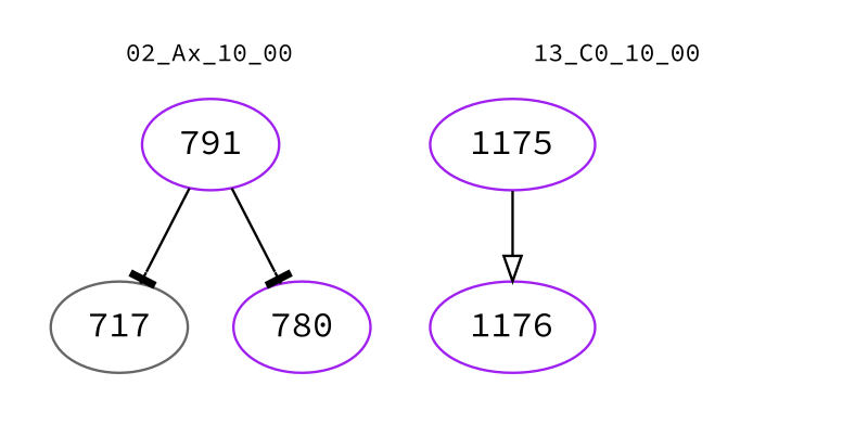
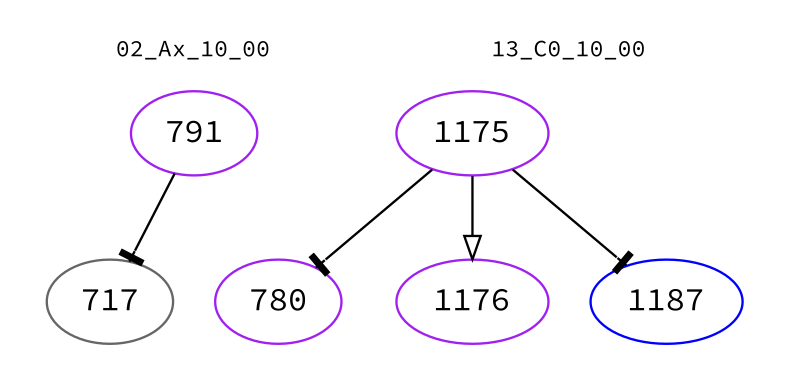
  digraph {
    fontname="Source Code Pro"
    node [color=purple fontname="Source Code Pro"]
    edge [arrowhead=tee color=black fontname="Source Code Pro"]
    n1 [label=791]
    n2 [color=gray40 label=717]
    n3 [label=780]
    n4 [label=1175]
    n5 [label=1176]
+   n6 [color=blue label=1187]
    subgraph cluster_1 {
      color=white
      fontsize=10
      label="02_Ax_10_00"
      n1
      n2
      n3
    }
    subgraph cluster_2 {
      color=white
      fontsize=10
      label="13_C0_10_00"
      n4
      n5
+     n6
    }
    n1 -> n2
-   n1 -> n3
+   n4 -> n3
    n4 -> n5 [arrowhead=onormal]
+   n4 -> n6
  }
